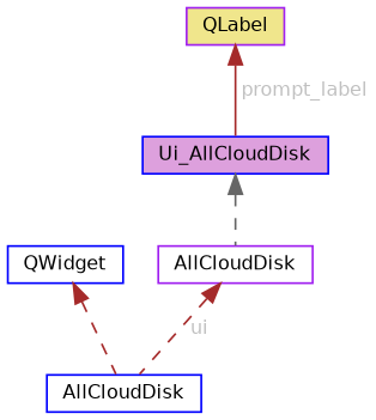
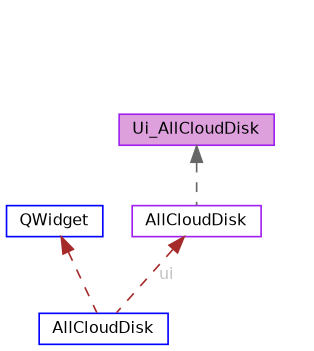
  digraph {
    node [color=blue fillcolor=white fontname=Helvetica fontsize=10 shape=box style=filled]
    edge [color=brown dir=back fontname=Helvetica fontsize=10 labelfontname=Helvetica labelfontsize=10 style=dashed]
    n1 [fontcolor=black height=0.2 label=AllCloudDisk width=0.4]
    n2 [height=0.2 label=QWidget width=0.4]
    n3 [color=purple height=0.2 label=AllCloudDisk width=0.4]
-   n4 [fillcolor=plum height=0.2 label=Ui_AllCloudDisk width=0.4]
-   n5 [color=purple fillcolor=khaki height=0.2 label=QLabel width=0.4]
+   n4 [color=purple fillcolor=plum height=0.2 label=Ui_AllCloudDisk width=0.4]
    n2 -> n1
    n3 -> n1 [fontcolor=grey label=" ui"]
    n4 -> n3 [color=gray40]
-   n5 -> n4 [fontcolor=grey label=" prompt_label" style=solid]
  }
